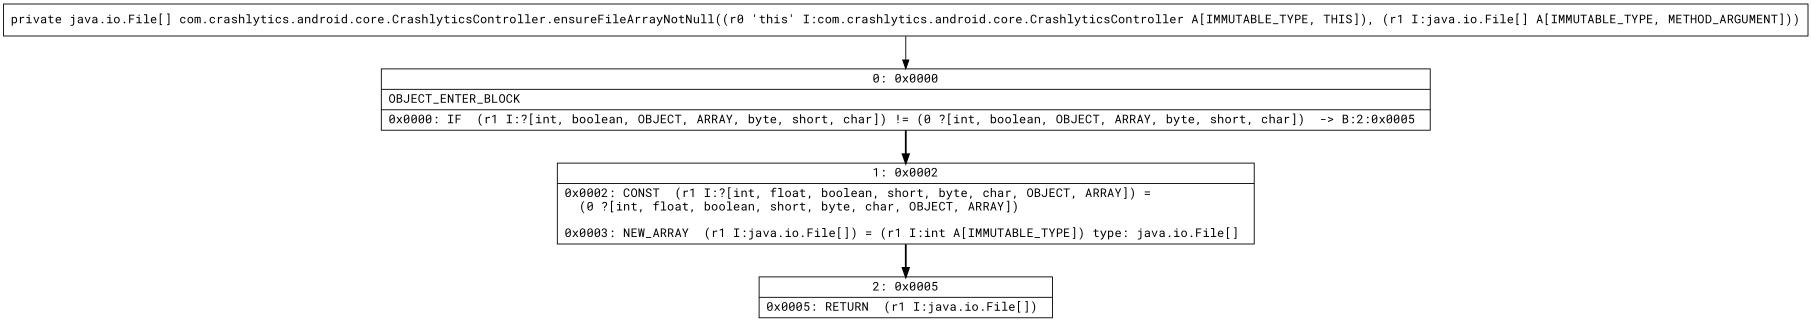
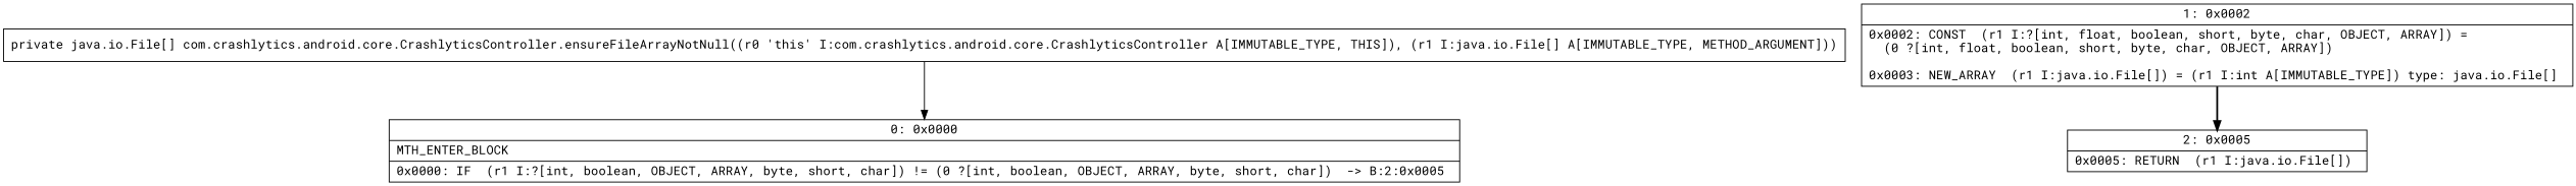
  digraph {
    fontname="Roboto Mono"
    node [fontname="Roboto Mono" shape=record]
    edge [fontname="Roboto Mono" style=bold]
-   n1 [label="{0\:\ 0x0000|OBJECT_ENTER_BLOCK\l|0x0000: IF  (r1 I:?[int, boolean, OBJECT, ARRAY, byte, short, char]) != (0 ?[int, boolean, OBJECT, ARRAY, byte, short, char])  \-\> B:2:0x0005 \l}"]
+   n1 [label="{0\:\ 0x0000|MTH_ENTER_BLOCK\l|0x0000: IF  (r1 I:?[int, boolean, OBJECT, ARRAY, byte, short, char]) != (0 ?[int, boolean, OBJECT, ARRAY, byte, short, char])  \-\> B:2:0x0005 \l}"]
    n2 [label="{1\:\ 0x0002|0x0002: CONST  (r1 I:?[int, float, boolean, short, byte, char, OBJECT, ARRAY]) = \l  (0 ?[int, float, boolean, short, byte, char, OBJECT, ARRAY])\l \l0x0003: NEW_ARRAY  (r1 I:java.io.File[]) = (r1 I:int A[IMMUTABLE_TYPE]) type: java.io.File[] \l}"]
    n3 [label="{2\:\ 0x0005|0x0005: RETURN  (r1 I:java.io.File[]) \l}"]
    n4 [label="{private java.io.File[] com.crashlytics.android.core.CrashlyticsController.ensureFileArrayNotNull((r0 'this' I:com.crashlytics.android.core.CrashlyticsController A[IMMUTABLE_TYPE, THIS]), (r1 I:java.io.File[] A[IMMUTABLE_TYPE, METHOD_ARGUMENT])) }"]
-   n1 -> n2
    n2 -> n3
    n4 -> n1 [style=solid]
  }
